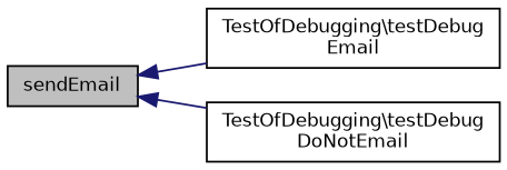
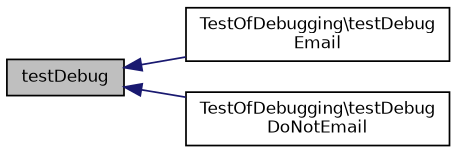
  digraph {
    rankdir=LR
    fontname="DejaVu Sans"
    node [color=black fillcolor=white fontname="DejaVu Sans" fontsize=10 shape=record style=filled]
    edge [color=midnightblue dir=back fontname="DejaVu Sans" fontsize=10 labelfontname=Helvetica labelfontsize=10 style=solid]
-   n1 [fillcolor=grey75 fontcolor=black height=0.2 label=sendEmail width=0.4]
+   n1 [fillcolor=grey75 fontcolor=black height=0.2 label=testDebug width=0.4]
    n2 [height=0.2 label="TestOfDebugging\\testDebug\lEmail" width=0.4]
    n3 [height=0.2 label="TestOfDebugging\\testDebug\lDoNotEmail" width=0.4]
    n1 -> n2
    n1 -> n3
  }
